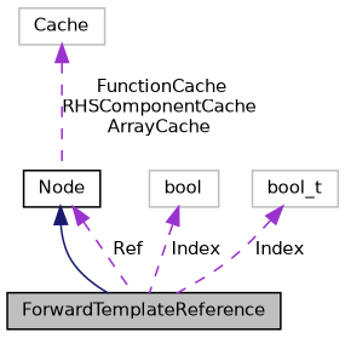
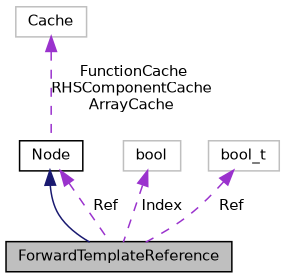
  digraph {
    node [color=grey75 fontname=Helvetica fontsize=10 shape=record]
    edge [color=darkorchid3 dir=back fontname=Helvetica fontsize=10 labelfontname=Helvetica labelfontsize=10 style=dashed]
    n1 [color=black fillcolor=grey75 fontcolor=black height=0.2 label=ForwardTemplateReference style=filled width=0.4]
    n2 [color=black height=0.2 label="Node" width=0.4]
    n3 [height=0.2 label=Cache width=0.4]
    n4 [height=0.2 label=bool width=0.4]
    n5 [height=0.2 label=bool_t width=0.4]
    n2 -> n1 [color=midnightblue style=solid]
    n2 -> n1 [label=" Ref"]
    n3 -> n2 [label=" FunctionCache\nRHSComponentCache\nArrayCache"]
    n4 -> n1 [label=" Index"]
-   n5 -> n1 [label=" Index"]
+   n5 -> n1 [label=" Ref"]
  }
